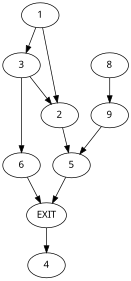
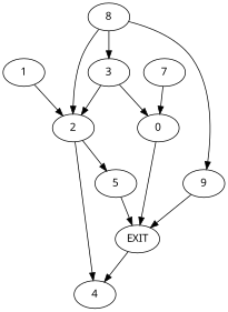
  digraph {
    fontname="Noto Sans"
    node [fontname="Noto Sans"]
    edge [fontname="Noto Sans"]
    1
    2
    3
    n4 [label=EXIT]
    4
    5
-   6
+   6 [label=0]
+   7
    8
    9
    1 -> 2
-   1 -> 3
+   8 -> 3
+   2 -> 4
    2 -> 5
    3 -> 2
    3 -> 6
    n4 -> 4
    5 -> n4
    6 -> n4
+   7 -> 6
+   8 -> 2
    8 -> 9
-   9 -> 5
+   9 -> n4
  }
